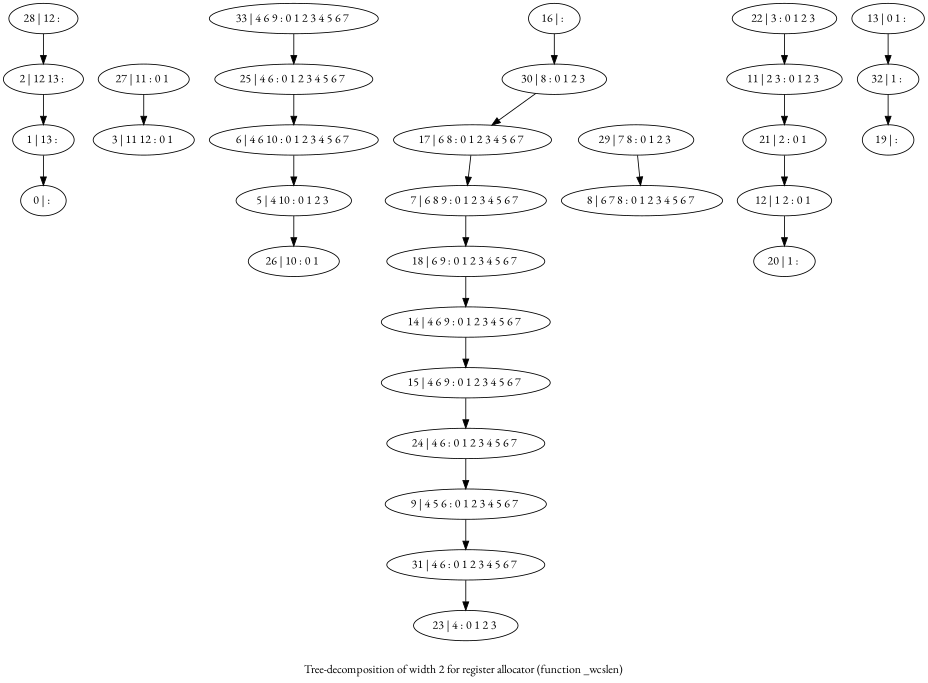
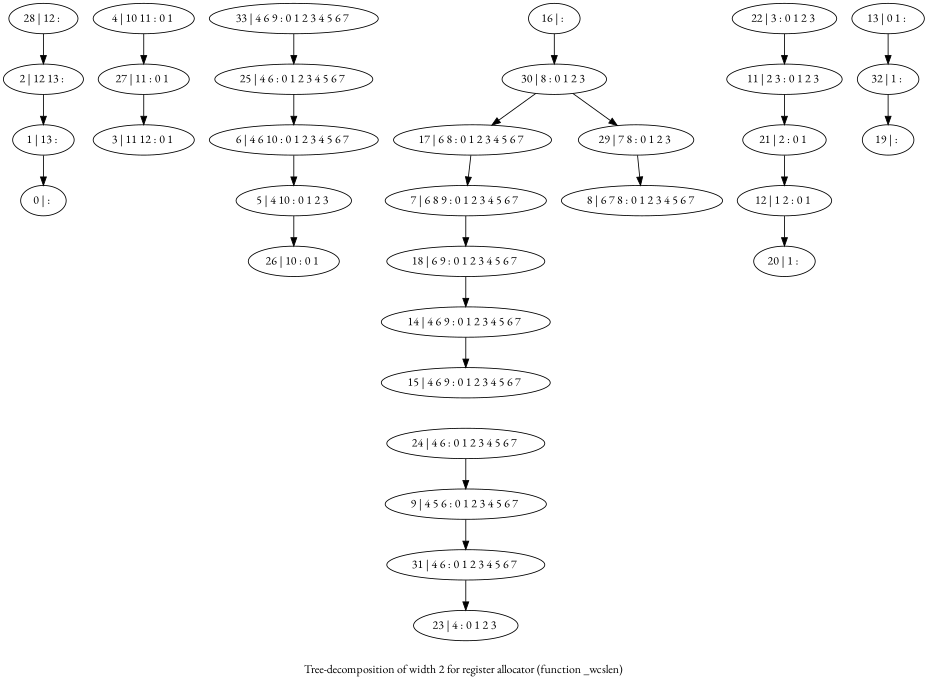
  digraph {
    fontname="EB Garamond"
    label="Tree-decomposition of width 2 for register allocator (function _wcslen)"
    node [fontname="EB Garamond"]
    edge [fontname="EB Garamond"]
    n1 [label="0 | : "]
    n2 [label="1 | 13 : "]
    n3 [label="2 | 12 13 : "]
    n4 [label="3 | 11 12 : 0 1 "]
    n5 [label="28 | 12 : "]
+   n6 [label="4 | 10 11 : 0 1 "]
    n7 [label="27 | 11 : 0 1 "]
    n8 [label="5 | 4 10 : 0 1 2 3 "]
    n9 [label="26 | 10 : 0 1 "]
    n10 [label="6 | 4 6 10 : 0 1 2 3 4 5 6 7 "]
    n11 [label="7 | 6 8 9 : 0 1 2 3 4 5 6 7 "]
    n12 [label="18 | 6 9 : 0 1 2 3 4 5 6 7 "]
    n13 [label="14 | 4 6 9 : 0 1 2 3 4 5 6 7 "]
    n14 [label="8 | 6 7 8 : 0 1 2 3 4 5 6 7 "]
    n15 [label="17 | 6 8 : 0 1 2 3 4 5 6 7 "]
    n16 [label="9 | 4 5 6 : 0 1 2 3 4 5 6 7 "]
    n17 [label="31 | 4 6 : 0 1 2 3 4 5 6 7 "]
    n18 [label="23 | 4 : 0 1 2 3 "]
    n19 [label="22 | 3 : 0 1 2 3 "]
    n20 [label="11 | 2 3 : 0 1 2 3 "]
    n21 [label="21 | 2 : 0 1 "]
    n22 [label="12 | 1 2 : 0 1 "]
    n23 [label="20 | 1 : "]
    n24 [label="13 | 0 1 : "]
    n25 [label="32 | 1 : "]
    n26 [label="19 | : "]
    n27 [label="15 | 4 6 9 : 0 1 2 3 4 5 6 7 "]
    n28 [label="24 | 4 6 : 0 1 2 3 4 5 6 7 "]
    n29 [label="33 | 4 6 9 : 0 1 2 3 4 5 6 7 "]
    n30 [label="25 | 4 6 : 0 1 2 3 4 5 6 7 "]
    n31 [label="16 | : "]
    n32 [label="30 | 8 : 0 1 2 3 "]
    n33 [label="29 | 7 8 : 0 1 2 3 "]
    n2 -> n1
    n3 -> n2
    n5 -> n3
+   n6 -> n7
    n7 -> n4
    n8 -> n9
    n10 -> n8
    n11 -> n12
    n12 -> n13
    n13 -> n27
    n15 -> n11
    n16 -> n17
    n17 -> n18
    n19 -> n20
    n20 -> n21
    n21 -> n22
    n22 -> n23
    n24 -> n25
    n25 -> n26
-   n27 -> n28
    n28 -> n16
    n29 -> n30
    n30 -> n10
    n31 -> n32
    n32 -> n15
+   n32 -> n33
    n33 -> n14
  }
